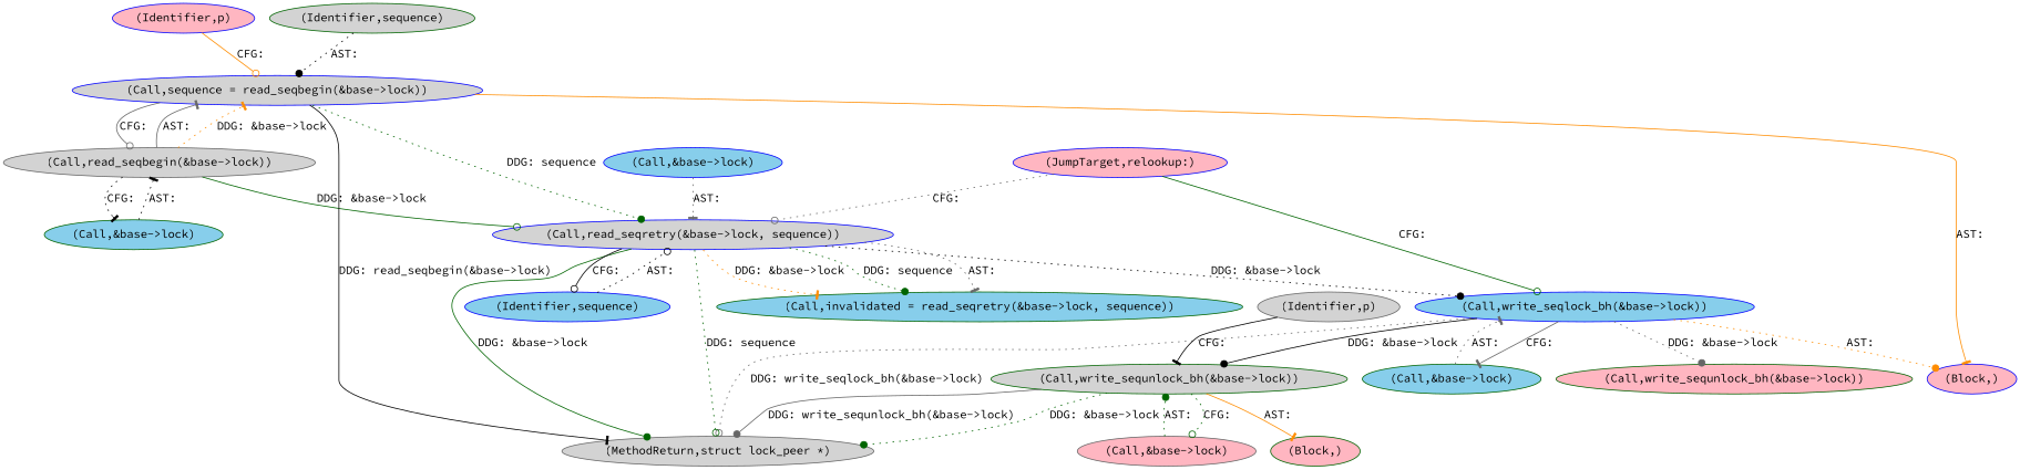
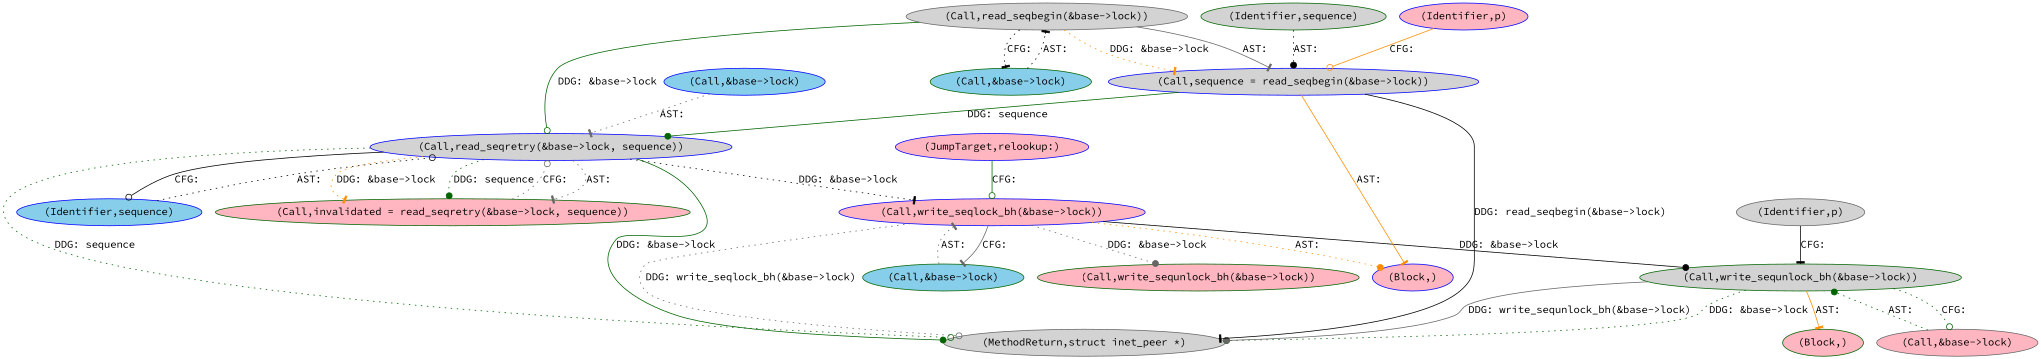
  digraph {
    fontname="Source Code Pro"
    node [color=blue fillcolor=lightgrey fontname="Source Code Pro" style=filled]
    edge [arrowhead=tee color=gray40 fontname="Source Code Pro" style=dotted]
    n1 [color=darkgreen label="(Call,write_sequnlock_bh(&base->lock))"]
-   n2 [color=gray40 label="(MethodReturn,struct lock_peer *)"]
+   n2 [color=gray40 label="(MethodReturn,struct inet_peer *)"]
    n3 [color=darkgreen fillcolor=lightpink label="(Block,)"]
    n4 [color=gray40 fillcolor=lightpink label="(Call,&base->lock)"]
-   n5 [fillcolor=skyblue label="(Call,write_seqlock_bh(&base->lock))"]
+   n5 [fillcolor=lightpink label="(Call,write_seqlock_bh(&base->lock))"]
    n6 [fillcolor=lightpink label="(Block,)"]
    n7 [color=darkgreen fillcolor=skyblue label="(Call,&base->lock)"]
    n8 [color=darkgreen fillcolor=lightpink label="(Call,write_sequnlock_bh(&base->lock))"]
    n9 [label="(Call,read_seqretry(&base->lock, sequence))"]
-   n10 [color=darkgreen fillcolor=skyblue label="(Call,invalidated = read_seqretry(&base->lock, sequence))"]
+   n10 [color=darkgreen fillcolor=lightpink label="(Call,invalidated = read_seqretry(&base->lock, sequence))"]
    n11 [fillcolor=skyblue label="(Identifier,sequence)"]
    n12 [color=gray40 label="(Call,read_seqbegin(&base->lock))"]
    n13 [label="(Call,sequence = read_seqbegin(&base->lock))"]
    n14 [color=darkgreen fillcolor=skyblue label="(Call,&base->lock)"]
    n15 [fillcolor=skyblue label="(Call,&base->lock)"]
    n16 [fillcolor=lightpink label="(Identifier,p)"]
    n17 [color=darkgreen label="(Identifier,sequence)"]
    n18 [fillcolor=lightpink label="(JumpTarget,relookup:)"]
    n19 [color=gray40 label="(Identifier,p)"]
    n1 -> n2 [arrowhead=dot color=darkgreen label="DDG: &base->lock"]
    n1 -> n2 [arrowhead=dot label="DDG: write_sequnlock_bh(&base->lock)" style=solid]
    n1 -> n3 [color=darkorange label="AST: " style=solid]
    n1 -> n4 [arrowhead=odot color=darkgreen label="CFG: "]
    n4 -> n1 [arrowhead=dot color=darkgreen label="AST: "]
    n5 -> n1 [arrowhead=dot color=black label="DDG: &base->lock" style=solid]
    n5 -> n2 [arrowhead=odot label="DDG: write_seqlock_bh(&base->lock)"]
    n5 -> n6 [arrowhead=dot color=darkorange label="AST: "]
    n5 -> n7 [label="CFG: " style=solid]
    n5 -> n8 [arrowhead=dot label="DDG: &base->lock"]
    n7 -> n5 [label="AST: "]
    n9 -> n2 [arrowhead=dot color=darkgreen label="DDG: &base->lock" style=solid]
    n9 -> n2 [arrowhead=odot color=darkgreen label="DDG: sequence"]
-   n9 -> n5 [arrowhead=dot color=black label="DDG: &base->lock"]
+   n9 -> n5 [color=black label="DDG: &base->lock"]
    n9 -> n10 [label="AST: "]
    n9 -> n10 [color=darkorange label="DDG: &base->lock"]
    n9 -> n10 [arrowhead=dot color=darkgreen label="DDG: sequence"]
    n9 -> n11 [arrowhead=odot color=black label="CFG: " style=solid]
-   n18 -> n9 [arrowhead=odot label="CFG: "]
+   n10 -> n9 [arrowhead=odot label="CFG: "]
    n11 -> n9 [arrowhead=odot color=black label="AST: "]
    n12 -> n9 [arrowhead=odot color=darkgreen label="DDG: &base->lock" style=solid]
    n12 -> n13 [label="AST: " style=solid]
    n12 -> n13 [color=darkorange label="DDG: &base->lock"]
    n12 -> n14 [color=black label="CFG: "]
    n13 -> n2 [color=black label="DDG: read_seqbegin(&base->lock)" style=solid]
    n13 -> n6 [color=darkorange label="AST: " style=solid]
-   n13 -> n9 [arrowhead=dot color=darkgreen label="DDG: sequence"]
-   n13 -> n12 [arrowhead=odot label="CFG: " style=solid]
+   n13 -> n9 [arrowhead=dot color=darkgreen label="DDG: sequence" style=solid]
    n14 -> n12 [color=black label="AST: "]
    n15 -> n9 [label="AST: "]
    n16 -> n13 [arrowhead=odot color=darkorange label="CFG: " style=solid]
    n17 -> n13 [arrowhead=dot color=black label="AST: "]
    n18 -> n5 [arrowhead=odot color=darkgreen label="CFG: " style=solid]
    n19 -> n1 [color=black label="CFG: " style=solid]
  }
